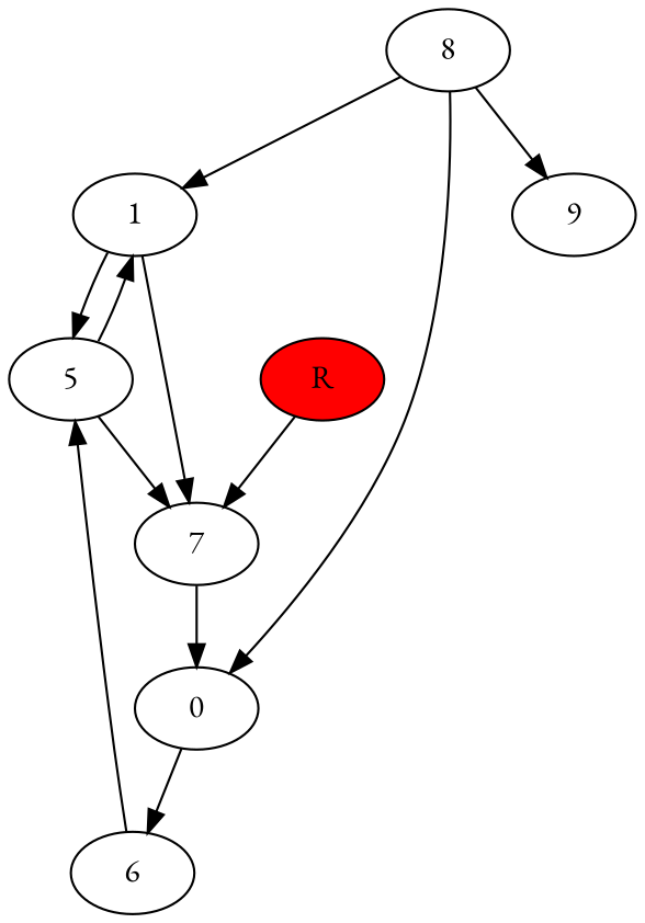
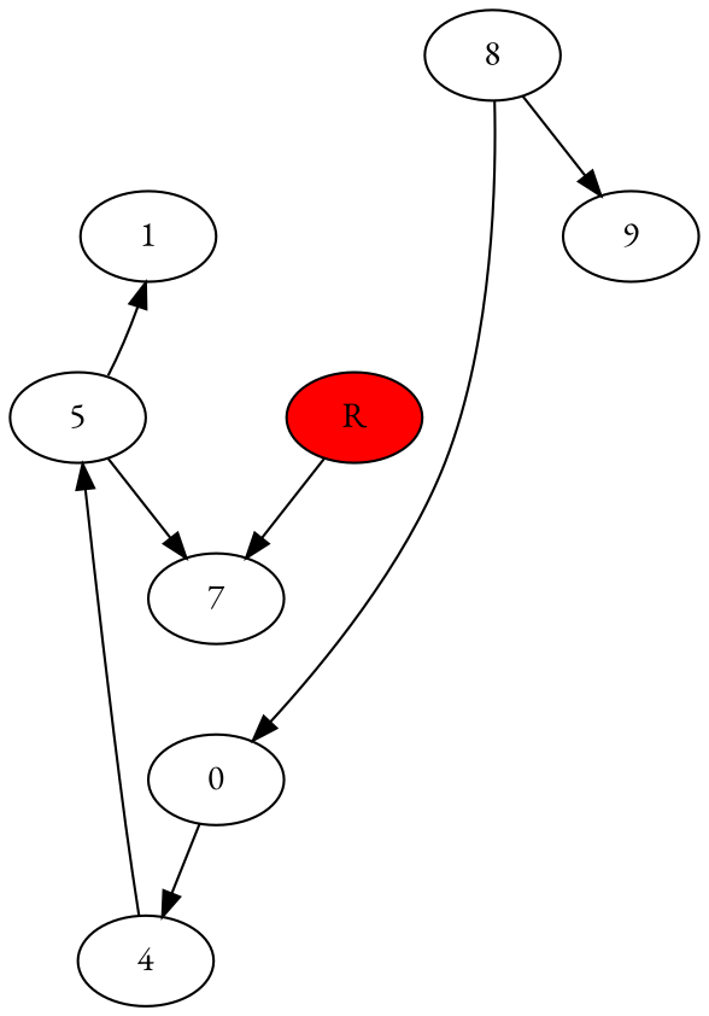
  digraph {
    fontname="EB Garamond"
    node [fontname="EB Garamond"]
    edge [fontname="EB Garamond"]
    1
    5
    7
    n4 [label=0]
-   4 [label=6]
+   4
    8
    9
    R [fillcolor="#ff0000" style=filled]
-   1 -> 5
-   1 -> 7
    5 -> 1
    5 -> 7
-   7 -> n4
    n4 -> 4
    4 -> 5
-   8 -> 1
    8 -> n4
    8 -> 9
    R -> 7
  }
